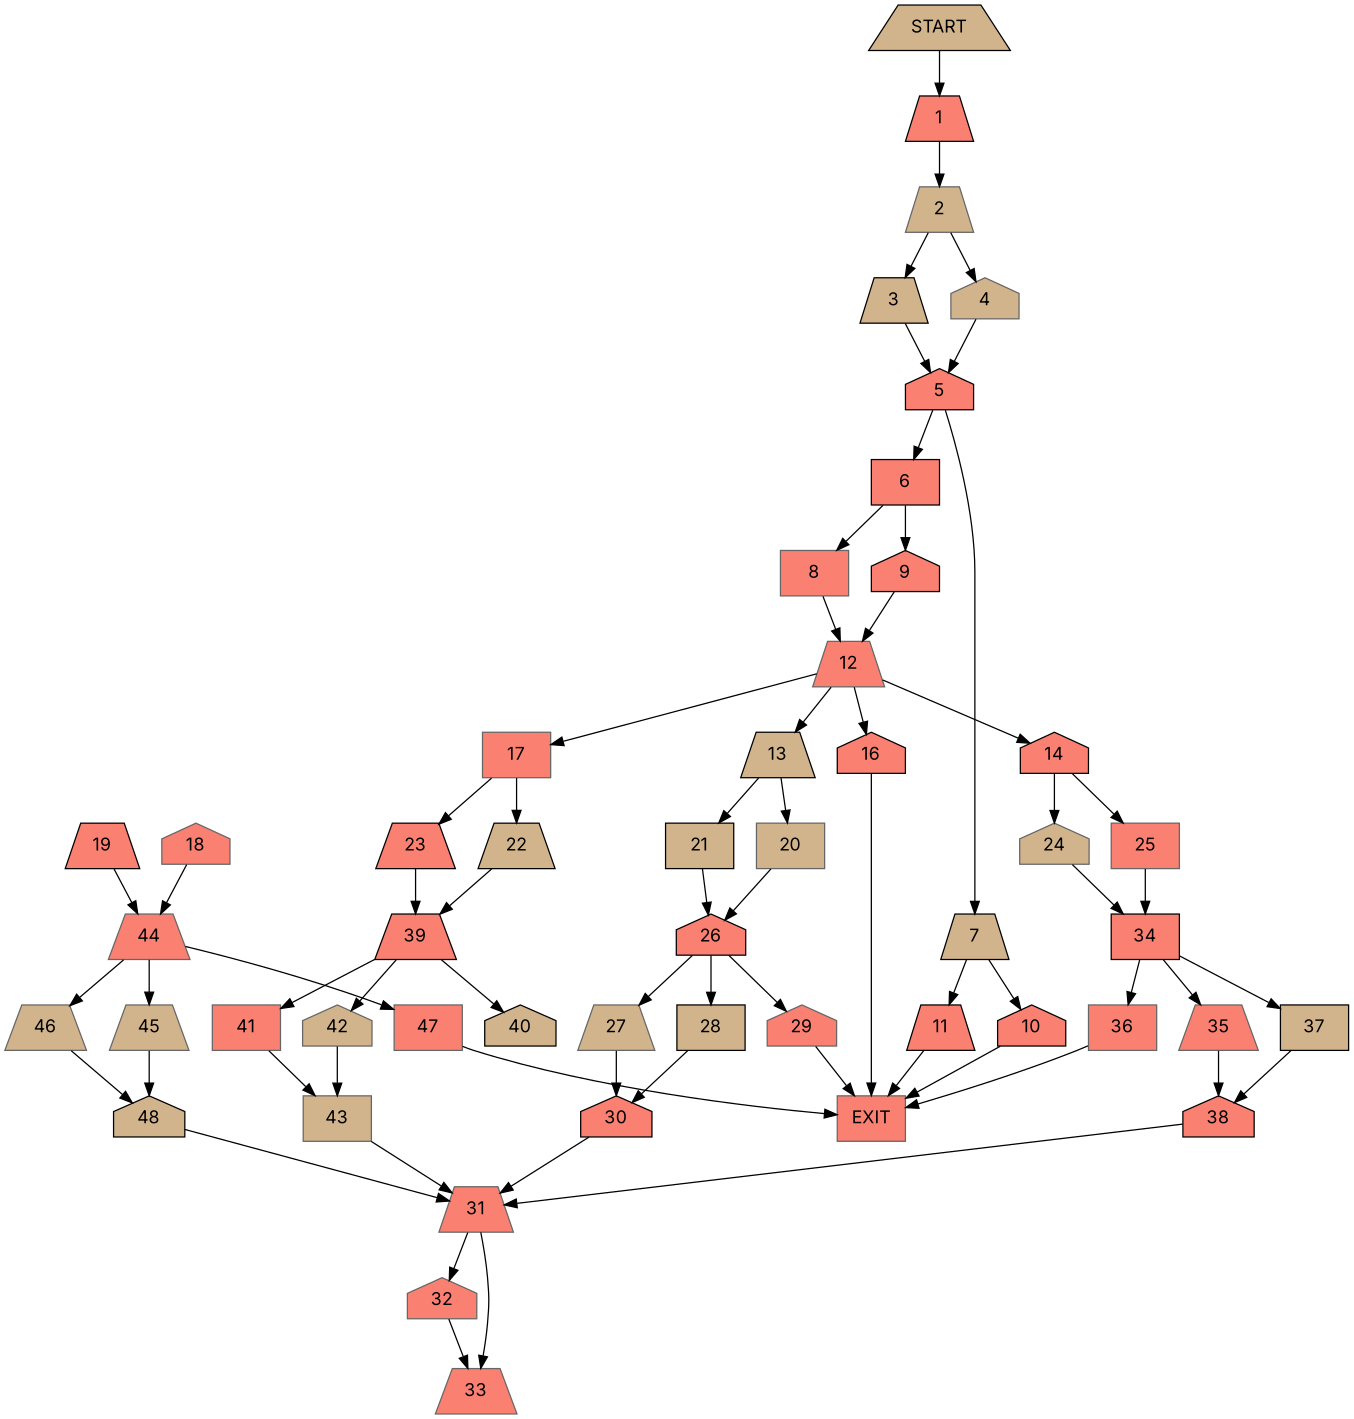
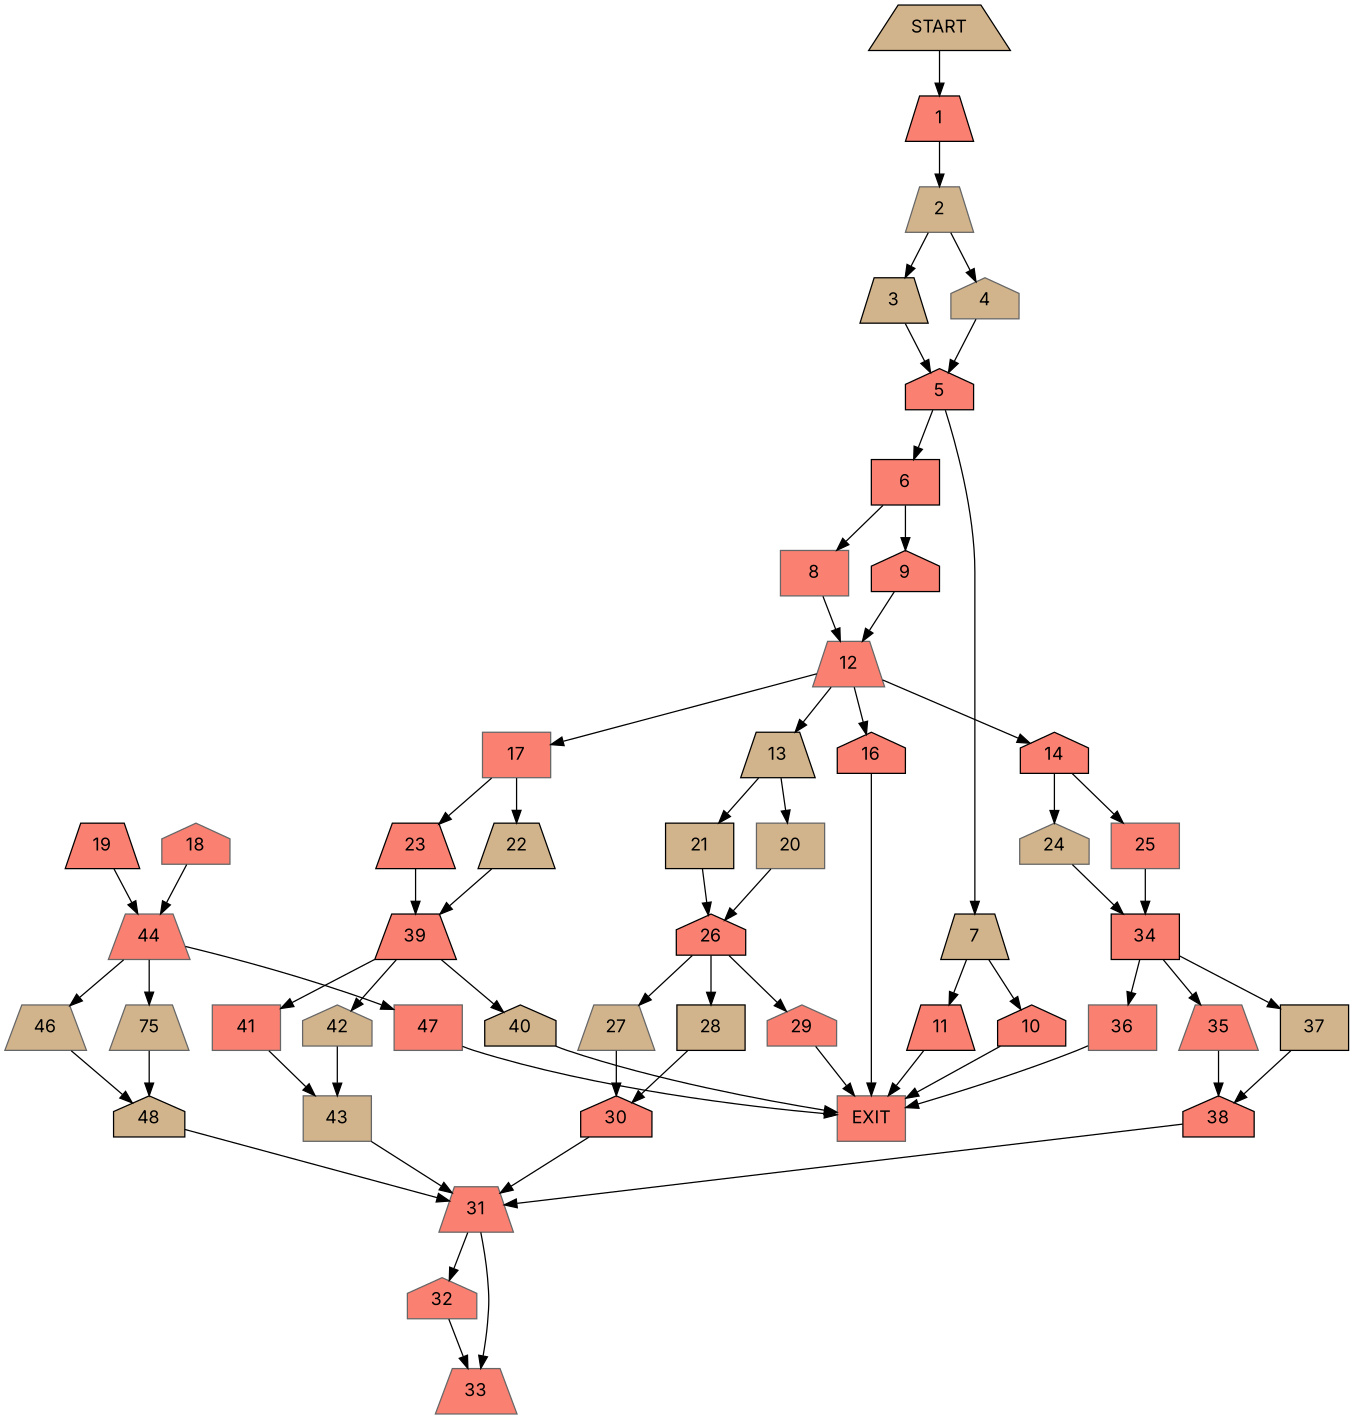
  digraph {
    fontname=Inter
    node [color=black fillcolor=salmon fontname=Inter shape=trapezium style=filled]
    edge [fontname=Inter]
    n1 [fillcolor=tan label=START]
    1
    2 [color=gray40 fillcolor=tan]
    n4 [color=gray40 label=EXIT shape=box]
    3 [fillcolor=tan]
    4 [color=gray40 fillcolor=tan shape=house]
    5 [shape=house]
    6 [shape=box]
    7 [fillcolor=tan]
    8 [color=gray40 shape=box]
    9 [shape=house]
    10 [shape=house]
    11
    12 [color=gray40]
    13 [fillcolor=tan]
    14 [shape=house]
    16 [shape=house]
    17 [color=gray40 shape=box]
    20 [color=gray40 fillcolor=tan shape=box]
    21 [fillcolor=tan shape=box]
    24 [color=gray40 fillcolor=tan shape=house]
    25 [color=gray40 shape=box]
    22 [fillcolor=tan]
    23
    26 [shape=house]
    34 [shape=box]
    18 [color=gray40 shape=house]
    44 [color=gray40]
    19
    39
-   45 [color=gray40 fillcolor=tan]
+   45 [color=gray40 fillcolor=tan label=75]
    46 [color=gray40 fillcolor=tan]
    47 [color=gray40 shape=box]
    27 [color=gray40 fillcolor=tan]
    28 [fillcolor=tan shape=box]
    29 [color=gray40 shape=house]
    40 [fillcolor=tan shape=house]
    41 [color=gray40 shape=box]
    42 [color=gray40 fillcolor=tan shape=house]
    35 [color=gray40]
    36 [color=gray40 shape=box]
    37 [fillcolor=tan shape=box]
    30 [shape=house]
    31 [color=gray40]
    32 [color=gray40 shape=house]
    33 [color=gray40]
    38 [shape=house]
    43 [color=gray40 fillcolor=tan shape=box]
    48 [fillcolor=tan shape=house]
    n1 -> 1
    1 -> 2
    2 -> 3
    2 -> 4
    3 -> 5
    4 -> 5
    5 -> 6
    5 -> 7
    6 -> 8
    6 -> 9
    7 -> 10
    7 -> 11
    8 -> 12
    9 -> 12
    10 -> n4
    11 -> n4
    12 -> 13
    12 -> 14
    12 -> 16
    12 -> 17
    13 -> 20
    13 -> 21
    14 -> 24
    14 -> 25
    16 -> n4
    17 -> 22
    17 -> 23
    20 -> 26
    21 -> 26
    24 -> 34
    25 -> 34
    22 -> 39
    23 -> 39
    26 -> 27
    26 -> 28
    26 -> 29
    34 -> 35
    34 -> 36
    34 -> 37
    18 -> 44
    44 -> 45
    44 -> 46
    44 -> 47
    19 -> 44
    39 -> 40
    39 -> 41
    39 -> 42
    45 -> 48
    46 -> 48
    47 -> n4
    27 -> 30
    28 -> 30
    29 -> n4
+   40 -> n4
    41 -> 43
    42 -> 43
    35 -> 38
    36 -> n4
    37 -> 38
    30 -> 31
    31 -> 32
    31 -> 33
    32 -> 33
    38 -> 31
    43 -> 31
    48 -> 31
  }
